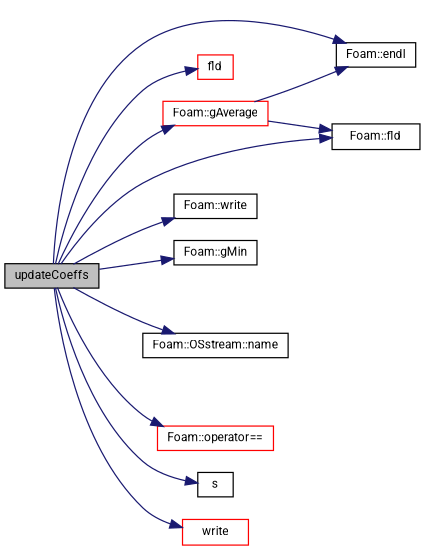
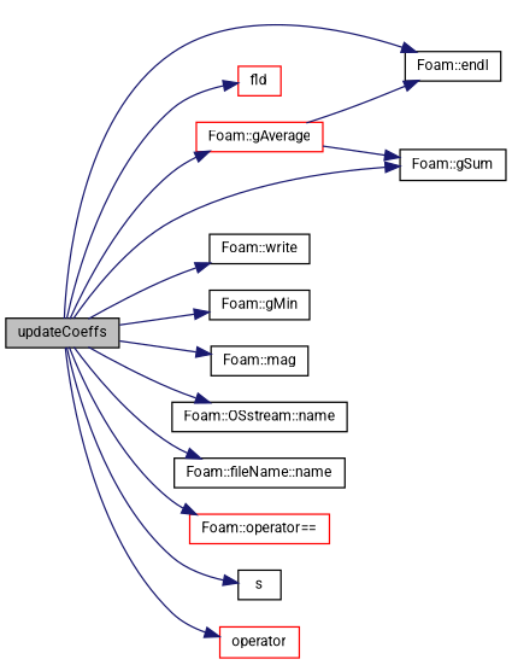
  digraph {
    fontname=Roboto
    rankdir=LR
    node [color=black fontname=Roboto fontsize=10 shape=record]
    edge [color=midnightblue fontname=Roboto fontsize=10 labelfontname=Helvetica labelfontsize=10 style=solid]
    n1 [fillcolor=grey75 fontcolor=black height=0.2 label=updateCoeffs style=filled width=0.4]
    n2 [height=0.2 label="Foam::endl" width=0.4]
    n3 [color=red height=0.2 label=fld width=0.4]
    n4 [color=red height=0.2 label="Foam::gAverage" width=0.4]
-   n5 [height=0.2 label="Foam::fld" width=0.4]
+   n5 [height=0.2 label="Foam::gSum" width=0.4]
    n6 [height=0.2 label="Foam::write" width=0.4]
    n7 [height=0.2 label="Foam::gMin" width=0.4]
+   n8 [height=0.2 label="Foam::mag" width=0.4]
    n9 [height=0.2 label="Foam::OSstream::name" width=0.4]
+   n10 [height=0.2 label="Foam::fileName::name" width=0.4]
    n11 [color=red height=0.2 label="Foam::operator==" width=0.4]
    n12 [height=0.2 label=s width=0.4]
-   n13 [color=red height=0.2 label=write width=0.4]
+   n13 [color=red height=0.2 label=operator width=0.4]
    n1 -> n2
    n1 -> n3
    n1 -> n4
    n1 -> n5
    n1 -> n6
    n1 -> n7
+   n1 -> n8
    n1 -> n9
+   n1 -> n10
    n1 -> n11
    n1 -> n12
    n1 -> n13
    n4 -> n2
    n4 -> n5
  }
